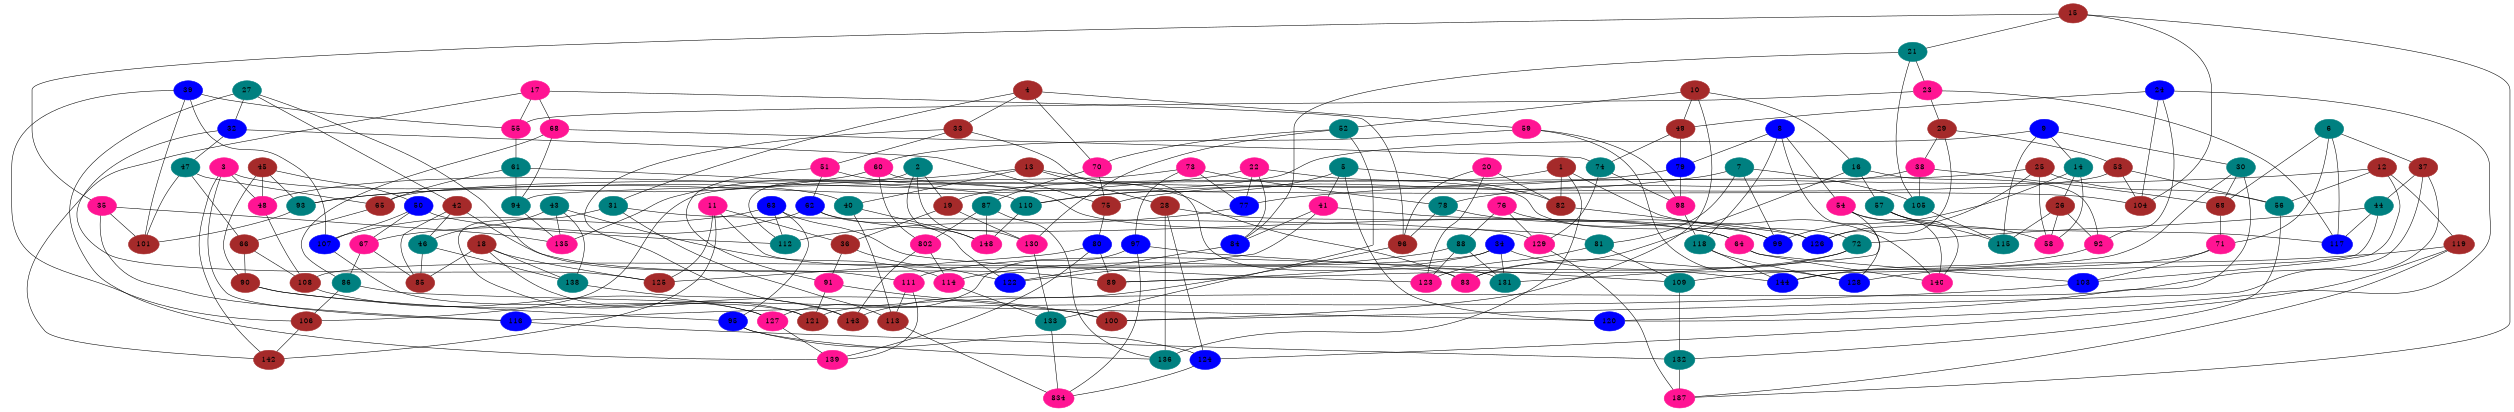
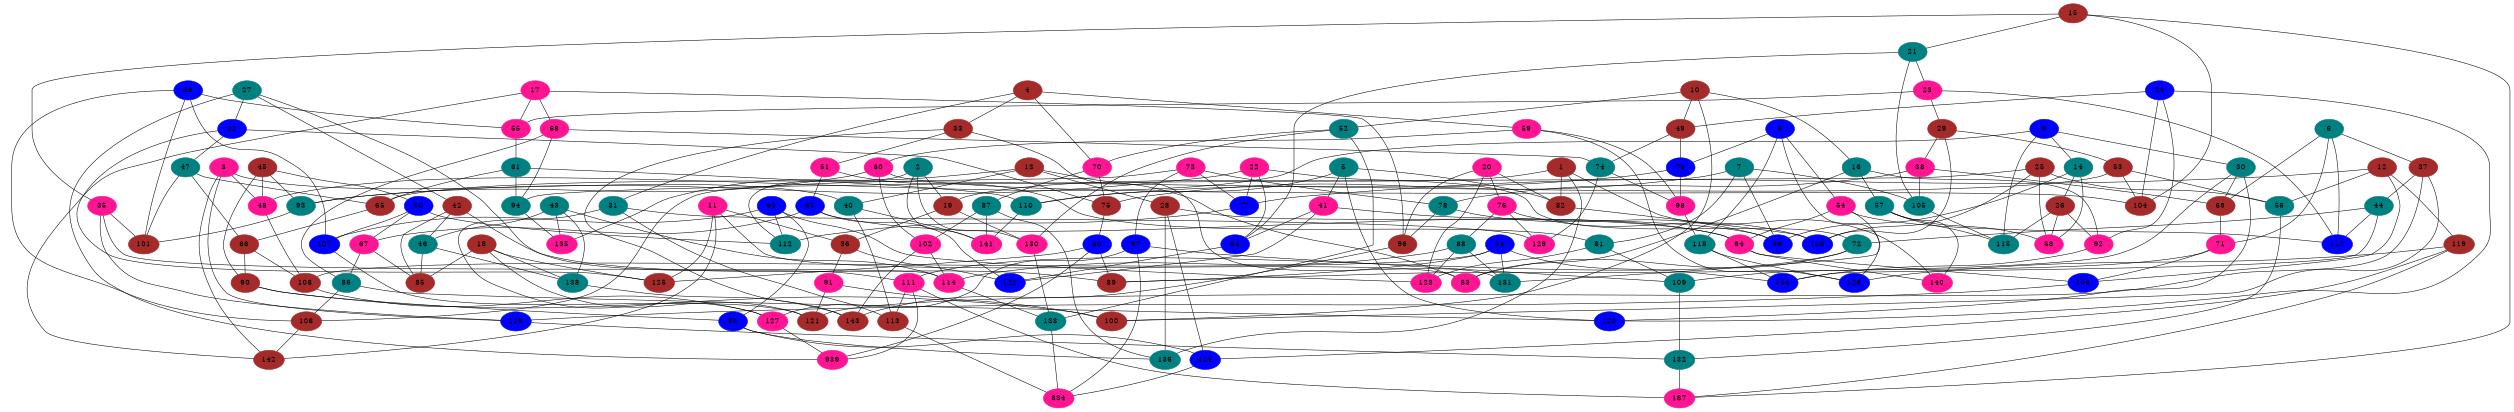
  graph {
    node [color=deeppink style=filled]
    1 [color=brown]
    19 [color=brown]
    82 [color=brown]
    136 [color=teal]
    140
    130
    36 [color=brown]
    126 [color=blue]
    2 [color=teal]
    112 [color=teal]
-   141 [label=148]
+   141
    133 [color=teal]
    40 [color=teal]
    3
    48
    116 [color=blue]
    142 [color=brown]
    113 [color=brown]
    108 [color=brown]
    132 [color=teal]
    4 [color=brown]
    31 [color=teal]
    33 [color=brown]
    59
    70
    127
    129
    51
    131 [color=teal]
    143 [color=brown]
    128 [color=blue]
    60
    98
    75 [color=brown]
    87 [color=teal]
    5 [color=teal]
    41
    110 [color=teal]
    120 [color=blue]
    99 [color=blue]
    84 [color=blue]
    122 [color=blue]
    6 [color=teal]
    37 [color=brown]
    69 [color=brown]
    71
    117 [color=blue]
    100 [color=brown]
    121 [color=brown]
    44 [color=teal]
    103 [color=blue]
    109 [color=teal]
    7 [color=teal]
    81 [color=teal]
    105 [color=teal]
    80 [color=blue]
    123
    115 [color=teal]
    8 [color=blue]
    54
    79 [color=blue]
    118 [color=teal]
    144 [color=blue]
    9 [color=blue]
    14 [color=teal]
    30 [color=teal]
    26 [color=brown]
    58
    89 [color=brown]
    10 [color=brown]
    16 [color=teal]
    49 [color=brown]
    52 [color=teal]
    83
    57 [color=teal]
    92
    74 [color=teal]
    11
    125 [color=brown]
    91
    12 [color=brown]
    56 [color=teal]
    77 [color=blue]
    119 [color=brown]
    n85 [label=187]
    124 [color=blue]
    13 [color=brown]
    28 [color=brown]
    135
    64
    15 [color=brown]
    21 [color=teal]
    35
    104 [color=brown]
    23
    101 [color=brown]
    17
    55
    68
    96 [color=brown]
    61 [color=teal]
    94 [color=teal]
    86 [color=teal]
    18 [color=brown]
    85 [color=brown]
    138 [color=teal]
    20
    76
    88 [color=teal]
    29 [color=brown]
    22
    72 [color=teal]
    93 [color=teal]
    111
    38
    53 [color=brown]
    24 [color=blue]
    25 [color=brown]
    27 [color=teal]
    32 [color=blue]
    42 [color=brown]
-   139
+   139 [label=939]
    47 [color=teal]
    46 [color=teal]
    n125 [label=834]
    78 [color=teal]
    65 [color=brown]
    66 [color=brown]
    62 [color=blue]
    34 [color=blue]
    39 [color=blue]
    106 [color=brown]
    107 [color=blue]
    43 [color=teal]
    114
    45 [color=brown]
    50 [color=blue]
    90 [color=brown]
    67
    95 [color=blue]
-   102 [label=802]
+   102
    63 [color=blue]
    73
    97 [color=blue]
    1 -- 19
    1 -- 82
    1 -- 136
    1 -- 140
    19 -- 130
    19 -- 36
    82 -- 126
    130 -- 133
    36 -- 122
    36 -- 91
    2 -- 19
    2 -- 130
    2 -- 112
    2 -- 141
    133 -- n125
    40 -- 141
    40 -- 113
    3 -- 40
    3 -- 48
    3 -- 116
    3 -- 142
    48 -- 108
    116 -- 132
    113 -- n125
    108 -- 127
    132 -- n85
    4 -- 31
    4 -- 33
    4 -- 59
    4 -- 70
    31 -- 113
    31 -- 127
    31 -- 129
    33 -- 51
    33 -- 131
    33 -- 143
    59 -- 128
    59 -- 60
    59 -- 98
    70 -- 75
    70 -- 87
    127 -- 139
-   129 -- n85
+   111 -- n85
    51 -- 81
-   51 -- 91
    51 -- 62
    60 -- 104
    60 -- 93
    60 -- 102
    98 -- 118
    75 -- 80
    87 -- 136
    87 -- 141
    87 -- 102
    5 -- 82
    5 -- 41
    5 -- 110
    5 -- 120
    41 -- 99
    41 -- 84
    41 -- 122
    110 -- 141
    84 -- 122
    6 -- 37
    6 -- 69
    6 -- 71
    6 -- 117
    37 -- 100
    37 -- 121
    37 -- 44
    69 -- 71
    71 -- 103
    71 -- 109
    44 -- 117
    44 -- 144
    44 -- 72
    103 -- 116
    109 -- 132
    7 -- 75
    7 -- 99
    7 -- 81
    7 -- 105
    81 -- 109
    81 -- 123
    105 -- 115
    80 -- 89
    80 -- 125
    80 -- 139
    8 -- 128
    8 -- 54
    8 -- 79
    8 -- 118
-   54 -- 140
+   54 -- 64
    54 -- 131
    54 -- 117
    79 -- 98
    79 -- 110
    118 -- 128
    118 -- 144
    9 -- 48
    9 -- 115
    9 -- 14
    9 -- 30
    14 -- 99
    14 -- 26
    14 -- 58
    30 -- 120
    30 -- 69
    30 -- 89
    26 -- 115
    26 -- 58
    26 -- 92
    10 -- 100
    10 -- 16
    10 -- 49
    10 -- 52
    16 -- 83
    16 -- 57
    16 -- 92
    49 -- 79
    49 -- 74
    52 -- 130
    52 -- 133
    52 -- 70
    57 -- 140
    57 -- 115
    57 -- 58
    92 -- 144
    74 -- 129
    74 -- 98
    11 -- 36
    11 -- 142
    11 -- 83
    11 -- 125
    91 -- 100
    91 -- 121
    12 -- 103
    12 -- 56
    12 -- 77
    12 -- 119
    56 -- 132
    77 -- 112
    119 -- 128
    119 -- n85
    119 -- 124
    124 -- n125
    13 -- 40
    13 -- 83
    13 -- 28
    13 -- 135
    28 -- 136
    28 -- 124
    28 -- 64
    64 -- 140
    64 -- 103
    15 -- n85
    15 -- 21
    15 -- 35
    15 -- 104
    21 -- 84
    21 -- 105
    21 -- 23
    35 -- 116
-   35 -- 135
+   35 -- 114
    35 -- 101
    23 -- 117
    23 -- 55
    23 -- 29
    17 -- 142
    17 -- 55
    17 -- 68
    17 -- 96
    55 -- 61
    68 -- 74
    68 -- 94
    68 -- 86
    96 -- 143
    61 -- 110
    61 -- 94
    61 -- 65
    94 -- 135
    86 -- 120
    86 -- 106
    18 -- 121
    18 -- 125
    18 -- 85
    18 -- 138
    138 -- 143
    20 -- 82
    20 -- 123
    20 -- 96
+   20 -- 76
    76 -- 126
    76 -- 129
    76 -- 88
    88 -- 131
    88 -- 123
    88 -- 114
    29 -- 126
    29 -- 38
    29 -- 53
    22 -- 84
    22 -- 77
    22 -- 72
    22 -- 93
    72 -- 83
    72 -- 111
    93 -- 101
    111 -- 113
    111 -- 139
    38 -- 69
    38 -- 105
    38 -- 78
    53 -- 56
    53 -- 104
    53 -- 65
    24 -- 120
    24 -- 49
    24 -- 92
    24 -- 104
    25 -- 126
    25 -- 58
    25 -- 56
    25 -- 94
    27 -- 111
    27 -- 32
    27 -- 42
    27 -- 139
    32 -- 75
    32 -- 125
    32 -- 47
    42 -- 89
    42 -- 85
    42 -- 46
    47 -- 101
    47 -- 65
    47 -- 66
    46 -- 85
    46 -- 138
    78 -- 99
    78 -- 96
    65 -- 66
    66 -- 108
    66 -- 90
    62 -- 122
    62 -- 64
    62 -- 67
    34 -- 108
    34 -- 131
    34 -- 144
    34 -- 89
    39 -- 101
    39 -- 55
    39 -- 106
    39 -- 107
    106 -- 142
    107 -- 121
    43 -- 135
    43 -- 138
    43 -- 46
    43 -- 114
    114 -- 133
    45 -- 48
    45 -- 93
    45 -- 50
    45 -- 90
    50 -- 112
    50 -- 107
    50 -- 67
    90 -- 100
    90 -- 95
    67 -- 86
    67 -- 85
    95 -- 136
    95 -- 124
    102 -- 143
    102 -- 114
    63 -- 112
    63 -- 123
    63 -- 107
    63 -- 95
    73 -- 77
    73 -- 78
    73 -- 106
    73 -- 97
    97 -- 127
    97 -- 109
    97 -- n125
  }
